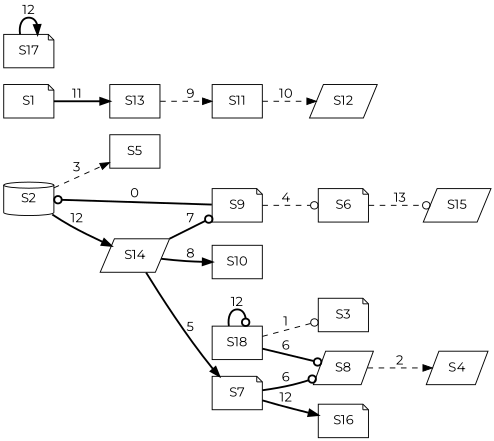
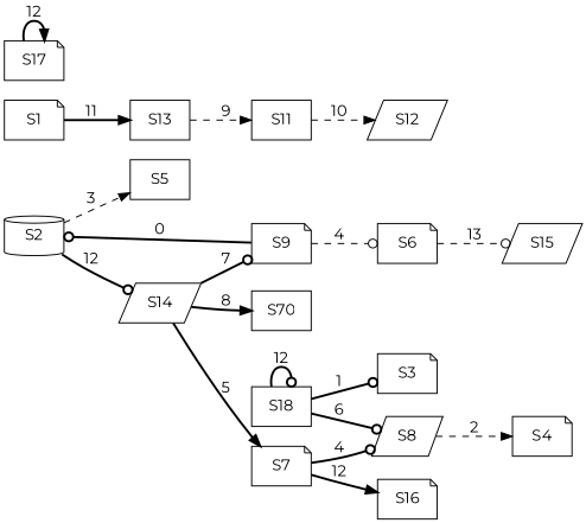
  strict digraph {
    fontname=Montserrat
    rankdir=LR
    node [fontname=Montserrat shape=note]
    edge [arrowhead=normal fontname=Montserrat style=bold]
    S2 [shape=cylinder]
    S9
    S6
    S5 [shape=box]
    S14 [shape=parallelogram]
    S15 [shape=parallelogram]
    S7
-   S10 [shape=box]
+   S10 [shape=box label=S70]
    S18 [shape=box]
    S3
    S8 [shape=parallelogram]
-   S4 [shape=parallelogram]
+   S4
    S16
    S13 [shape=box]
    S11 [shape=box]
    S12 [shape=parallelogram]
    S1
    S17
    S2 -> S5 [label=3 style=dashed]
-   S2 -> S14 [label=12]
+   S2 -> S14 [arrowhead=odot label=12]
    S9 -> S2 [arrowhead=odot label=0]
    S9 -> S6 [arrowhead=odot label=4 style=dashed]
    S6 -> S15 [arrowhead=odot label=13 style=dashed]
    S14 -> S9 [arrowhead=odot label=7]
    S14 -> S7 [label=5]
    S14 -> S10 [label=8]
-   S7 -> S8 [arrowhead=odot label=6]
+   S7 -> S8 [arrowhead=odot label=4]
    S7 -> S16 [label=12]
    S18 -> S18 [arrowhead=odot label=12]
-   S18 -> S3 [arrowhead=odot label=1 style=dashed]
+   S18 -> S3 [arrowhead=odot label=1]
    S18 -> S8 [arrowhead=odot label=6]
    S8 -> S4 [label=2 style=dashed]
    S13 -> S11 [label=9 style=dashed]
    S11 -> S12 [label=10 style=dashed]
    S1 -> S13 [label=11]
    S17 -> S17 [label=12]
  }
